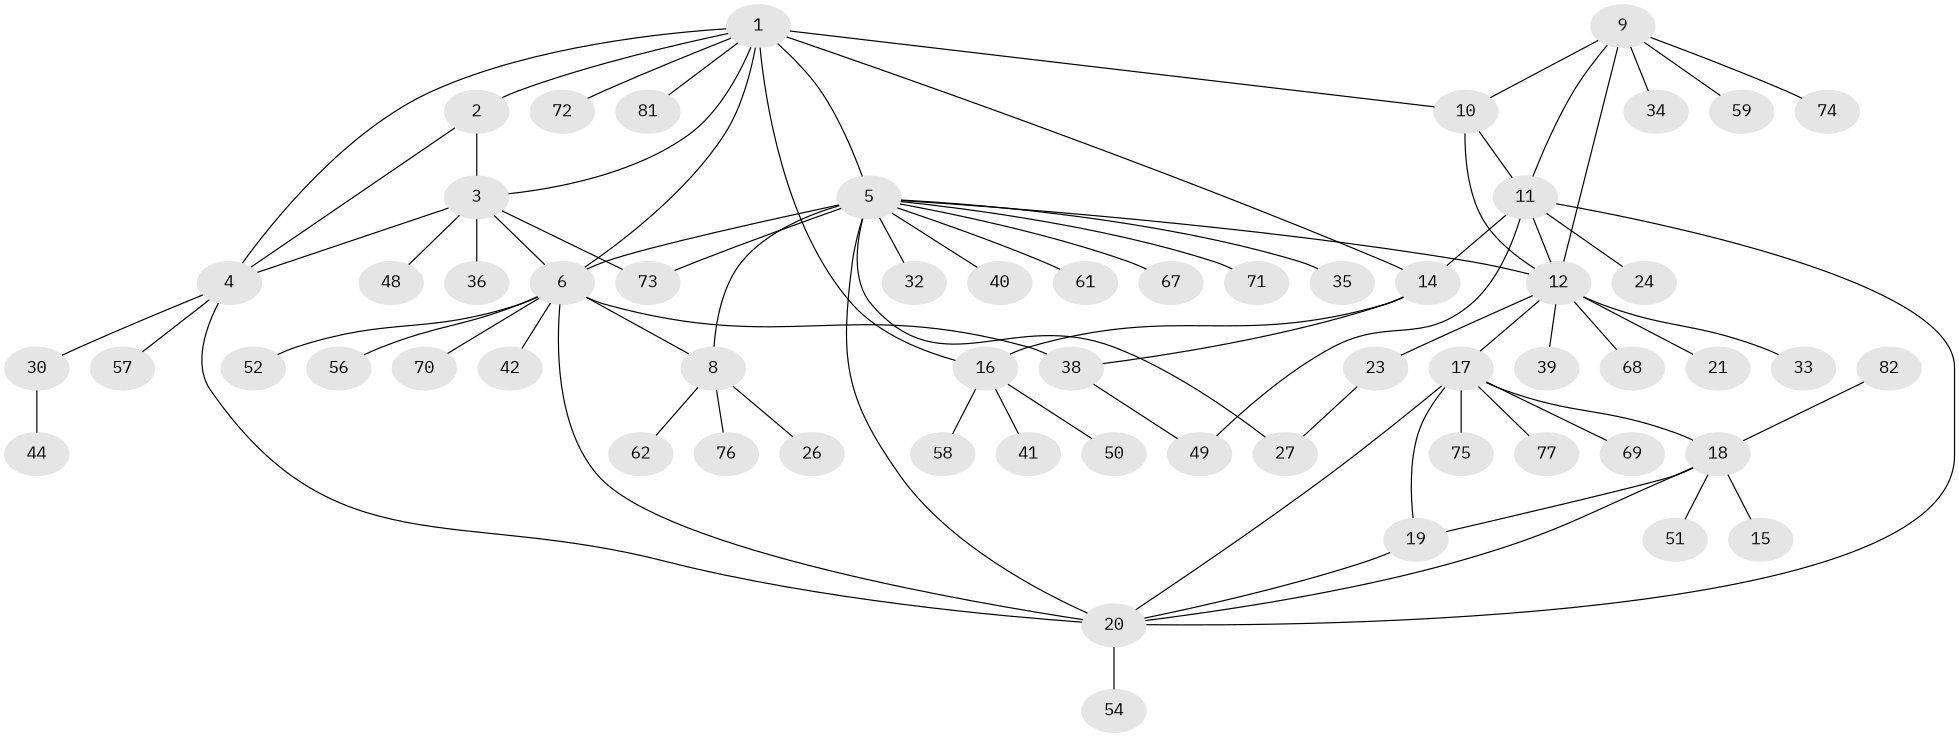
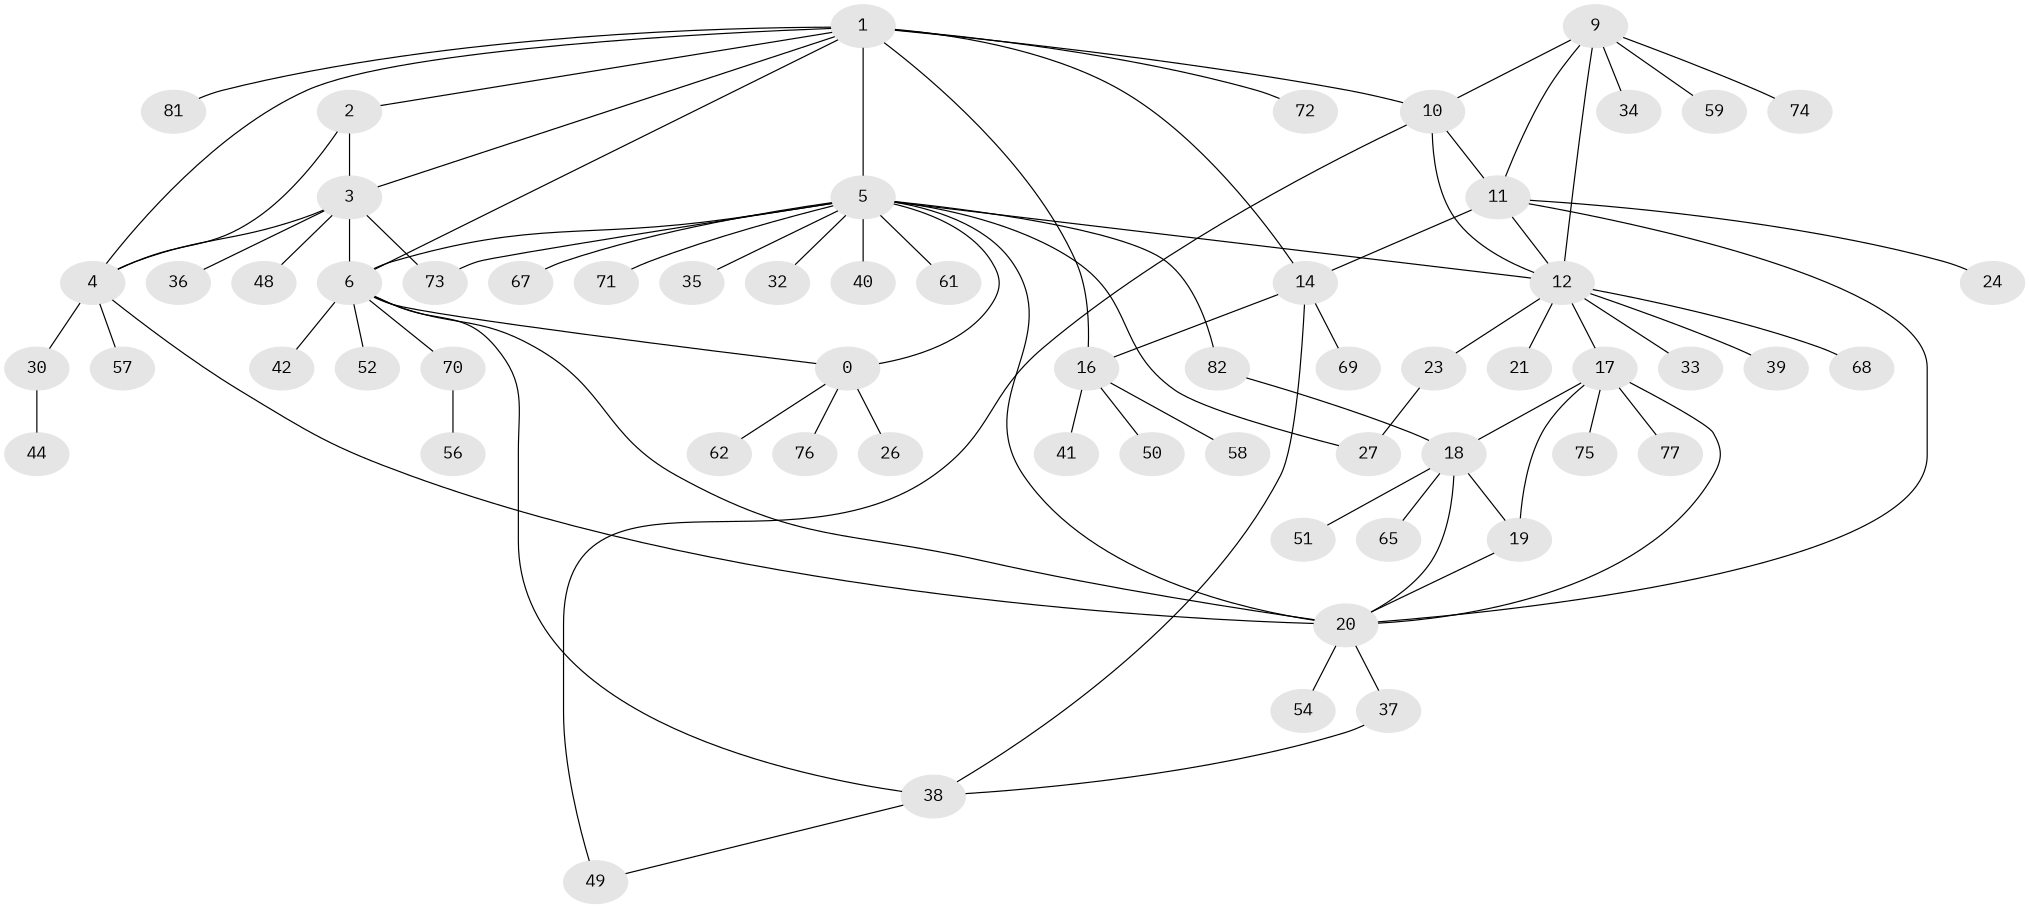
  graph {
    fontname="IBM Plex Mono"
    node [color=gray90 fontname="IBM Plex Mono" style=filled]
    edge [fontname="IBM Plex Mono"]
    1 [super="+13"]
    2
    3 [super="+25"]
    4 [super="+80"]
    5 [super="+7"]
    6 [super="+29"]
    10 [super="+22"]
    14 [super="+15"]
    16 [super="+31"]
    72
    81
    36
    48
    73
    20 [super="+79"]
    30 [super="+47"]
    57
    35
-   8 [super="+64"]
+   8 [super="+64" label=0]
    12 [super="+66"]
    27
    32
    40
    61
    67
    71
    82
    38 [super="+60"]
    42
    52
    56
    70
    11 [super="+45"]
    49
    69
    41
    50
    58
+   37
    54 [super="+78"]
    44
    26
    62
    76
    17 [super="+46"]
    21
    23 [super="+55"]
    33
    39
    68
    18 [super="+43"]
    9 [super="+28"]
    34
    59
    74
    24
    19 [super="+63"]
    75
    77
    51 [super="+53"]
-   65 [label=15]
+   65
    1 -- 2
    1 -- 3
    1 -- 4
    1 -- 5
    1 -- 6
    1 -- 10
    1 -- 14 [weight=2]
    1 -- 16
    1 -- 72
    1 -- 81
    2 -- 3
    2 -- 4
    3 -- 4
    3 -- 6
    3 -- 36
    3 -- 48
    3 -- 73
    4 -- 20
    4 -- 30
    4 -- 57
    5 -- 6 [weight=2]
    5 -- 73
    5 -- 20
    5 -- 35
    5 -- 8 [weight=2]
    5 -- 12
    5 -- 27
    5 -- 32
    5 -- 40
    5 -- 61
    5 -- 67
    5 -- 71
+   5 -- 82
    6 -- 20 [weight=2]
    6 -- 8
    6 -- 38
    6 -- 42
    6 -- 52
-   6 -- 56
+   70 -- 56
    6 -- 70
    10 -- 12
    10 -- 11
-   11 -- 49
+   10 -- 49
    14 -- 16 [weight=2]
    14 -- 38
-   17 -- 69
+   14 -- 69
    16 -- 41
    16 -- 50
    16 -- 58
+   20 -- 37
    20 -- 54
    30 -- 44
    8 -- 26
    8 -- 62
    8 -- 76
    12 -- 17
    12 -- 21
    12 -- 23
    12 -- 33
    12 -- 39
    12 -- 68
    82 -- 18
    38 -- 49
    11 -- 14
    11 -- 20
    11 -- 12
    11 -- 24
+   37 -- 38
    17 -- 20
    17 -- 18
    17 -- 19
    17 -- 75
    17 -- 77
    23 -- 27
    18 -- 20
    18 -- 19
    18 -- 51
    18 -- 65
    9 -- 10
    9 -- 12
    9 -- 11
    9 -- 34
    9 -- 59
    9 -- 74
    19 -- 20
  }
